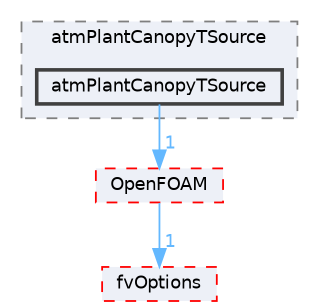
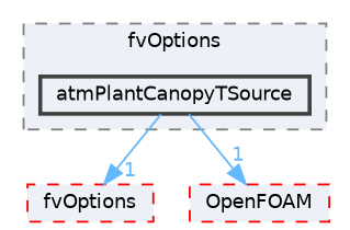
  digraph {
    compound=true
    node [color=red fillcolor="#edf0f7" fontname=Helvetica fontsize=10 shape=box style="filled,dashed"]
    edge [color=steelblue1 fontcolor=steelblue1 fontname=Helvetica fontsize=10 headlabel=1 labeldistance=1.5 labelfontname=Helvetica labelfontsize=10]
    n1 [color=grey25 height=0.2 label=atmPlantCanopyTSource style="filled,bold" width=0.4]
    n2 [height=0.2 label=fvOptions width=0.4]
    n3 [height=0.2 label=OpenFOAM width=0.4]
    subgraph cluster_1 {
      bgcolor="#edf0f7"
      fontname=Helvetica
      fontsize=10
-     label=atmPlantCanopyTSource
+     label=fvOptions
      pencolor=grey50
      style="filled,dashed"
      n1
    }
-   n3 -> n2
+   n1 -> n2
    n1 -> n3
  }
